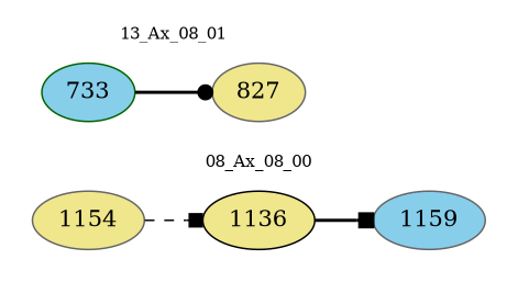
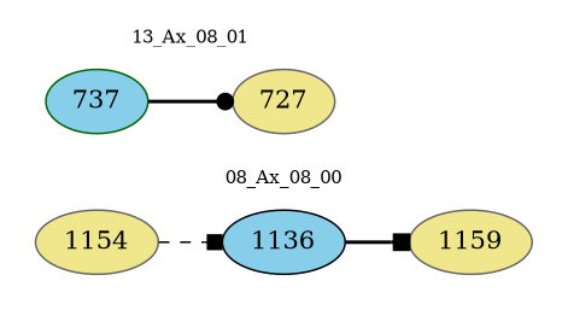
  digraph {
    rankdir=LR
    node [color=gray40 fillcolor=khaki style=filled]
    edge [arrowhead=box color=black style=bold]
    n1 [label=1154]
-   n2 [color=black label=1136]
-   n3 [fillcolor=skyblue label=1159]
-   n4 [color=darkgreen fillcolor=skyblue label=733]
-   n5 [label=827]
+   n2 [color=black fillcolor=skyblue label=1136]
+   n3 [label=1159]
+   n4 [color=darkgreen fillcolor=skyblue label=737]
+   n5 [label=727]
    subgraph cluster_1 {
      color=white
      fontsize=10
      label="08_Ax_08_00"
      n1
      n2
      n3
    }
    subgraph cluster_2 {
      color=white
      fontsize=10
      label="13_Ax_08_01"
      n4
      n5
    }
    n1 -> n2 [style=dashed]
    n2 -> n3
    n4 -> n5 [arrowhead=dot]
  }
